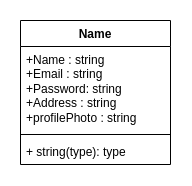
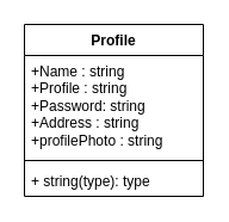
  <mxCell id="0" />
  <mxCell id="1" parent="0" />
- <mxCell id="2" value="Name" style="swimlane;fontStyle=1;align=center;verticalAlign=top;childLayout=stackLayout;horizontal=1;startSize=26;horizontalStack=0;resizeParent=1;resizeParentMax=0;resizeLast=0;collapsible=1;marginBottom=0;whiteSpace=wrap;html=1;" vertex="1" parent="1"><mxGeometry x="20" y="20" width="150" height="144" as="geometry" /></mxCell>
- <mxCell id="3" value="&lt;div&gt;+Name : string&lt;br&gt;+Email : string&lt;br&gt;+Password: string&lt;br&gt;+Address : string&lt;br&gt;+profilePhoto : string&lt;/div&gt;" style="text;strokeColor=none;fillColor=none;align=left;verticalAlign=top;spacingLeft=4;spacingRight=4;overflow=hidden;rotatable=0;points=[[0,0.5],[1,0.5]];portConstraint=eastwest;whiteSpace=wrap;html=1;" vertex="1" parent="2"><mxGeometry y="26" width="150" height="84" as="geometry" /></mxCell>
+ <mxCell id="2" value="Profile" style="swimlane;fontStyle=1;align=center;verticalAlign=top;childLayout=stackLayout;horizontal=1;startSize=26;horizontalStack=0;resizeParent=1;resizeParentMax=0;resizeLast=0;collapsible=1;marginBottom=0;whiteSpace=wrap;html=1;" vertex="1" parent="1"><mxGeometry x="20" y="20" width="150" height="144" as="geometry" /></mxCell>
+ <mxCell id="3" value="&lt;div&gt;+Name : string&lt;br&gt;+Profile : string&lt;br&gt;+Password: string&lt;br&gt;+Address : string&lt;br&gt;+profilePhoto : string&lt;/div&gt;" style="text;strokeColor=none;fillColor=none;align=left;verticalAlign=top;spacingLeft=4;spacingRight=4;overflow=hidden;rotatable=0;points=[[0,0.5],[1,0.5]];portConstraint=eastwest;whiteSpace=wrap;html=1;" vertex="1" parent="2"><mxGeometry y="26" width="150" height="84" as="geometry" /></mxCell>
  <mxCell id="4" value="" style="line;strokeWidth=1;fillColor=none;align=left;verticalAlign=middle;spacingTop=-1;spacingLeft=3;spacingRight=3;rotatable=0;labelPosition=right;points=[];portConstraint=eastwest;strokeColor=inherit;" vertex="1" parent="2"><mxGeometry y="110" width="150" height="8" as="geometry" /></mxCell>
  <mxCell id="5" value="+ string(type): type" style="text;strokeColor=none;fillColor=none;align=left;verticalAlign=top;spacingLeft=4;spacingRight=4;overflow=hidden;rotatable=0;points=[[0,0.5],[1,0.5]];portConstraint=eastwest;whiteSpace=wrap;html=1;" vertex="1" parent="2"><mxGeometry y="118" width="150" height="26" as="geometry" /></mxCell>
